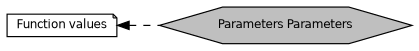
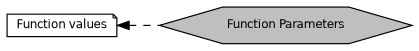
  digraph {
    rankdir=LR
    node [color=black fontname=Helvetica fontsize=10]
    n1 [height=0.2 label="Function values" shape=note width=0.4]
-   n2 [fillcolor=grey75 fontcolor=black height=0.2 label="Parameters Parameters" shape=hexagon style=filled width=0.4]
+   n2 [fillcolor=grey75 fontcolor=black height=0.2 label="Function Parameters" shape=hexagon style=filled width=0.4]
    n1 -> n2 [dir=back fontname=Helvetica fontsize=10 labelfontname=Helvetica labelfontsize=10 shape=plaintext style=dashed]
  }
